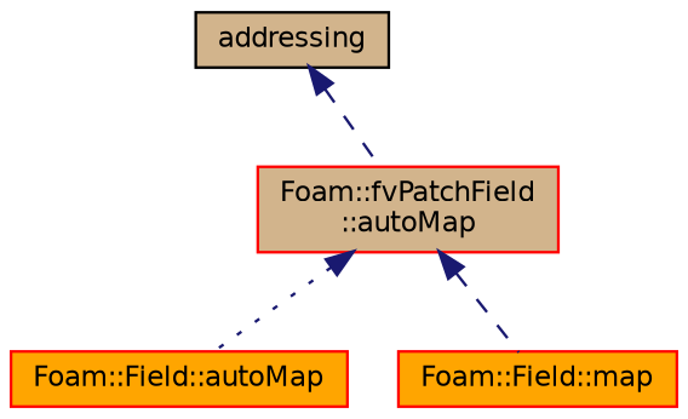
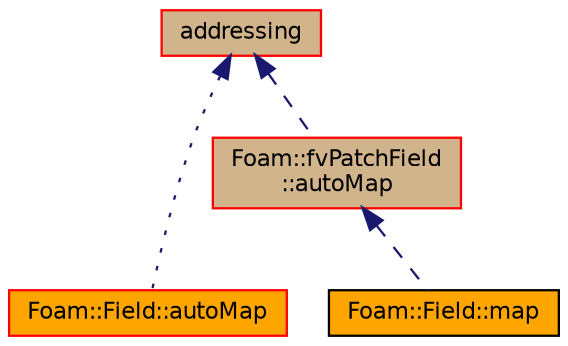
  digraph {
    rankdir=TB
    node [color=black fillcolor=tan fontname=Helvetica fontsize=10 shape=record style=filled]
    edge [color=midnightblue dir=back fontname=Helvetica fontsize=10 labelfontname=Helvetica labelfontsize=10 style=dashed]
-   n1 [fontcolor=black height=0.2 label=addressing width=0.4]
+   n1 [color=red fontcolor=black height=0.2 label=addressing width=0.4]
    n2 [color=red fillcolor=orange height=0.2 label="Foam::Field::autoMap" width=0.4]
    n3 [color=red height=0.2 label="Foam::fvPatchField\l::autoMap" width=0.4]
-   n4 [color=red fillcolor=orange height=0.2 label="Foam::Field::map" width=0.4]
-   n3 -> n2 [style=dotted]
+   n4 [fillcolor=orange height=0.2 label="Foam::Field::map" width=0.4]
+   n1 -> n2 [style=dotted]
    n1 -> n3
    n3 -> n4
  }
